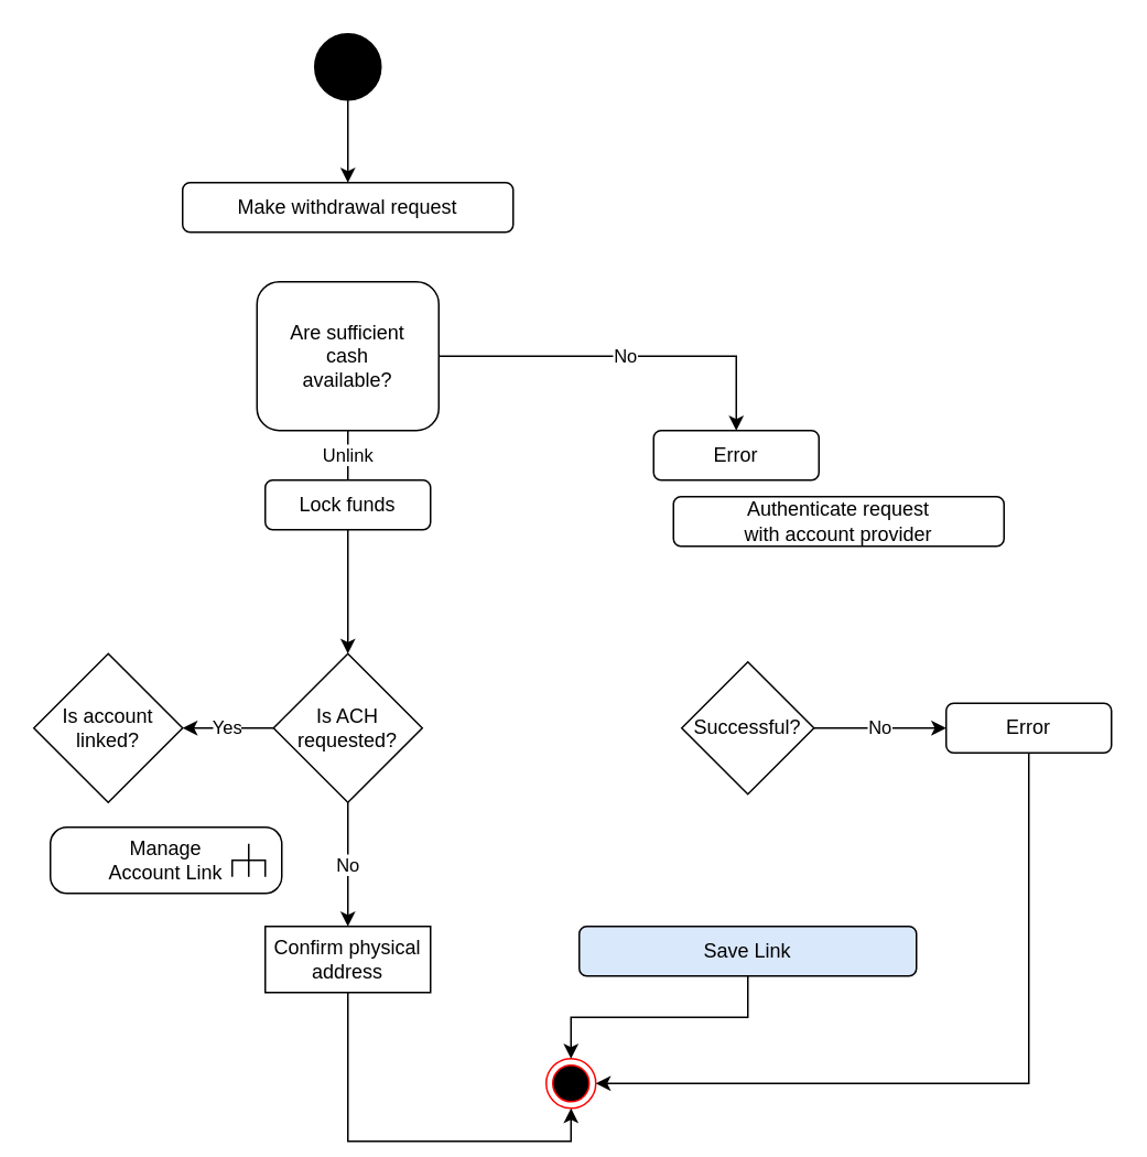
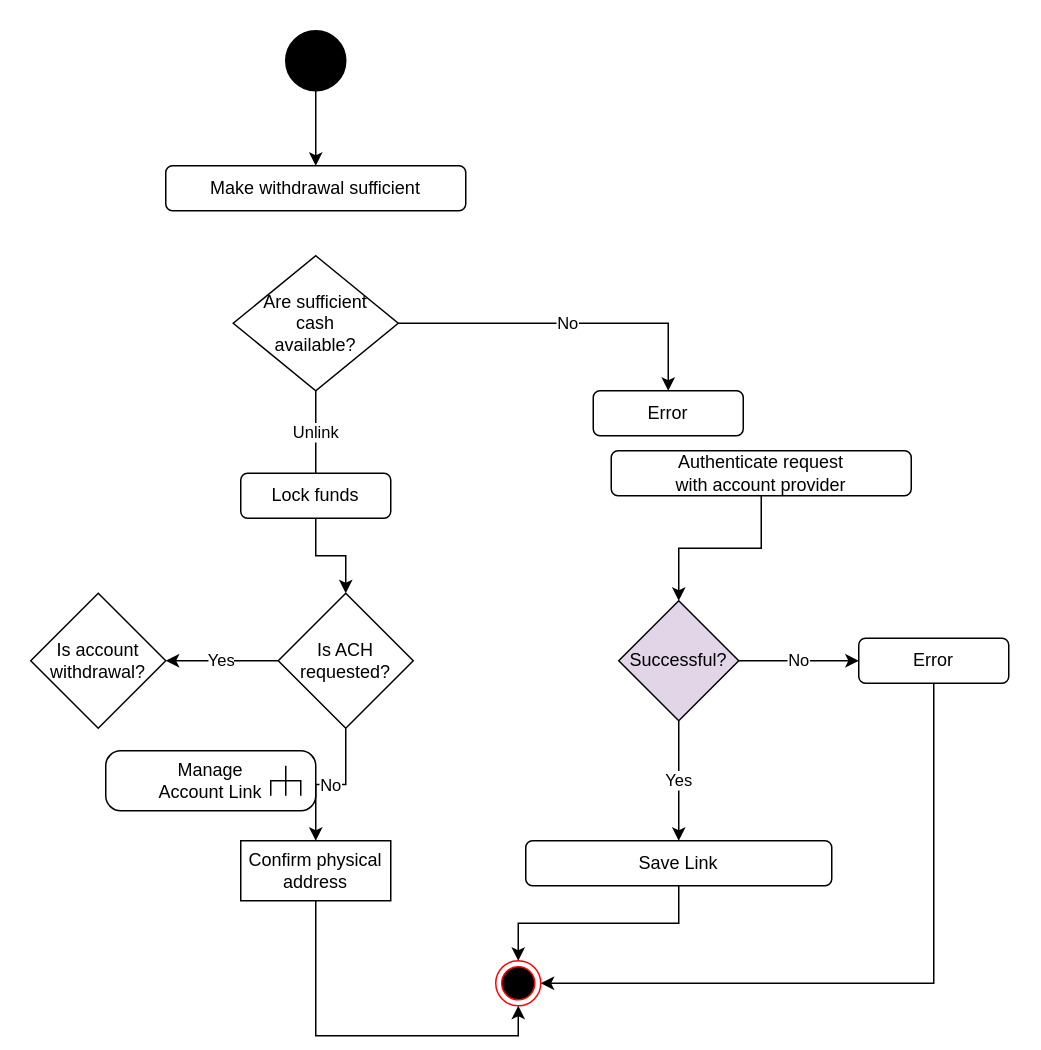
  <mxCell id="0" />
  <mxCell id="1" parent="0" />
  <mxCell id="2" value="" style="edgeStyle=orthogonalEdgeStyle;rounded=0;orthogonalLoop=1;jettySize=auto;html=1;" parent="1" source="3" target="4" edge="1"><mxGeometry relative="1" as="geometry" /></mxCell>
  <mxCell id="3" value="" style="ellipse;whiteSpace=wrap;html=1;aspect=fixed;fillColor=#000000;" parent="1" vertex="1"><mxGeometry x="190" y="20" width="40" height="40" as="geometry" /></mxCell>
- <mxCell id="4" value="Make withdrawal request" style="rounded=1;whiteSpace=wrap;html=1;fillColor=#FFFFFF;" parent="1" vertex="1"><mxGeometry x="110" y="110" width="200" height="30" as="geometry" /></mxCell>
+ <mxCell id="4" value="Make withdrawal sufficient" style="rounded=1;whiteSpace=wrap;html=1;fillColor=#FFFFFF;" parent="1" vertex="1"><mxGeometry x="110" y="110" width="200" height="30" as="geometry" /></mxCell>
  <mxCell id="5" value="No" style="edgeStyle=orthogonalEdgeStyle;rounded=0;orthogonalLoop=1;jettySize=auto;html=1;entryX=0.5;entryY=0;entryDx=0;entryDy=0;" parent="1" source="7" target="25" edge="1"><mxGeometry relative="1" as="geometry" /></mxCell>
  <mxCell id="6" value="Unlink" style="edgeStyle=orthogonalEdgeStyle;rounded=0;orthogonalLoop=1;jettySize=auto;html=1;exitX=0.5;exitY=1;exitDx=0;exitDy=0;entryX=0.5;entryY=0;entryDx=0;entryDy=0;endArrow=none;" parent="1" source="7" target="19" edge="1"><mxGeometry relative="1" as="geometry" /></mxCell>
- <mxCell id="7" value="Are sufficient &lt;br&gt;cash &lt;br&gt;available?" style="whiteSpace=wrap;html=1;fillColor=#FFFFFF;rounded=1;" parent="1" vertex="1"><mxGeometry x="155" y="170" width="110" height="90" as="geometry" /></mxCell>
+ <mxCell id="7" value="Are sufficient &lt;br&gt;cash &lt;br&gt;available?" style="rhombus;whiteSpace=wrap;html=1;fillColor=#FFFFFF;" parent="1" vertex="1"><mxGeometry x="155" y="170" width="110" height="90" as="geometry" /></mxCell>
+ <mxCell id="8" value="Yes" style="edgeStyle=orthogonalEdgeStyle;rounded=0;orthogonalLoop=1;jettySize=auto;html=1;exitX=0.5;exitY=1;exitDx=0;exitDy=0;" parent="1" source="17" target="10" edge="1"><mxGeometry relative="1" as="geometry"><mxPoint x="452" y="650" as="sourcePoint" /></mxGeometry></mxCell>
  <mxCell id="9" value="No" style="edgeStyle=orthogonalEdgeStyle;rounded=0;orthogonalLoop=1;jettySize=auto;html=1;entryX=0;entryY=0.5;entryDx=0;entryDy=0;endArrow=classic;endFill=1;" parent="1" source="17" target="15" edge="1"><mxGeometry relative="1" as="geometry"><mxPoint x="502" y="600" as="sourcePoint" /></mxGeometry></mxCell>
- <mxCell id="10" value="Save Link" style="rounded=1;whiteSpace=wrap;html=1;fillColor=#dae8fc;" parent="1" vertex="1"><mxGeometry x="350" y="560" width="204" height="30" as="geometry" /></mxCell>
+ <mxCell id="10" value="Save Link" style="rounded=1;whiteSpace=wrap;html=1;fillColor=#FFFFFF;" parent="1" vertex="1"><mxGeometry x="350" y="560" width="204" height="30" as="geometry" /></mxCell>
  <mxCell id="11" value="" style="ellipse;html=1;shape=endState;fillColor=#000000;strokeColor=#ff0000;" parent="1" vertex="1"><mxGeometry x="330" y="640" width="30" height="30" as="geometry" /></mxCell>
+ <mxCell id="12" value="" style="edgeStyle=orthogonalEdgeStyle;rounded=0;orthogonalLoop=1;jettySize=auto;html=1;entryX=0.5;entryY=0;entryDx=0;entryDy=0;exitX=0.5;exitY=1;exitDx=0;exitDy=0;" parent="1" source="13" target="17" edge="1"><mxGeometry relative="1" as="geometry"><Array as="points" /></mxGeometry></mxCell>
  <mxCell id="13" value="Authenticate request &lt;br&gt;with account provider" style="rounded=1;whiteSpace=wrap;html=1;fillColor=#FFFFFF;" parent="1" vertex="1"><mxGeometry x="407" y="300" width="200" height="30" as="geometry" /></mxCell>
  <mxCell id="14" style="edgeStyle=orthogonalEdgeStyle;rounded=0;orthogonalLoop=1;jettySize=auto;html=1;exitX=0.5;exitY=1;exitDx=0;exitDy=0;entryX=1;entryY=0.5;entryDx=0;entryDy=0;" parent="1" source="15" target="11" edge="1"><mxGeometry relative="1" as="geometry"><Array as="points"><mxPoint x="622" y="655" /></Array></mxGeometry></mxCell>
  <mxCell id="15" value="Error" style="rounded=1;whiteSpace=wrap;html=1;fillColor=#FFFFFF;" parent="1" vertex="1"><mxGeometry x="572" y="425" width="100" height="30" as="geometry" /></mxCell>
  <mxCell id="16" style="edgeStyle=orthogonalEdgeStyle;rounded=0;orthogonalLoop=1;jettySize=auto;html=1;entryX=0.5;entryY=0;entryDx=0;entryDy=0;exitX=0.5;exitY=1;exitDx=0;exitDy=0;" parent="1" source="10" target="11" edge="1"><mxGeometry relative="1" as="geometry"><mxPoint x="452" y="860" as="targetPoint" /><mxPoint x="452" y="840" as="sourcePoint" /></mxGeometry></mxCell>
- <mxCell id="17" value="Successful?" style="rhombus;whiteSpace=wrap;html=1;fillColor=#FFFFFF;" parent="1" vertex="1"><mxGeometry x="412" y="400" width="80" height="80" as="geometry" /></mxCell>
+ <mxCell id="17" value="Successful?" style="rhombus;whiteSpace=wrap;html=1;fillColor=#e1d5e7;" parent="1" vertex="1"><mxGeometry x="412" y="400" width="80" height="80" as="geometry" /></mxCell>
  <mxCell id="18" style="edgeStyle=orthogonalEdgeStyle;rounded=0;orthogonalLoop=1;jettySize=auto;html=1;entryX=0.5;entryY=0;entryDx=0;entryDy=0;" parent="1" source="19" target="22" edge="1"><mxGeometry relative="1" as="geometry" /></mxCell>
- <mxCell id="19" value="Lock funds" style="rounded=1;whiteSpace=wrap;html=1;fillColor=#FFFFFF;" parent="1" vertex="1"><mxGeometry x="160" y="290" width="100" height="30" as="geometry" /></mxCell>
+ <mxCell id="19" value="Lock funds" style="rounded=1;whiteSpace=wrap;html=1;fillColor=#FFFFFF;" parent="1" vertex="1"><mxGeometry x="160" y="315" width="100" height="30" as="geometry" /></mxCell>
  <mxCell id="20" value="No" style="edgeStyle=orthogonalEdgeStyle;rounded=0;orthogonalLoop=1;jettySize=auto;html=1;entryX=0.5;entryY=0;entryDx=0;entryDy=0;" parent="1" source="22" target="24" edge="1"><mxGeometry relative="1" as="geometry" /></mxCell>
  <mxCell id="21" value="Yes" style="edgeStyle=orthogonalEdgeStyle;rounded=0;orthogonalLoop=1;jettySize=auto;html=1;entryX=1;entryY=0.5;entryDx=0;entryDy=0;exitX=0;exitY=0.5;exitDx=0;exitDy=0;" parent="1" source="22" target="26" edge="1"><mxGeometry relative="1" as="geometry"><mxPoint x="322" y="655" as="targetPoint" /></mxGeometry></mxCell>
- <mxCell id="22" value="Is ACH requested?" style="rhombus;whiteSpace=wrap;html=1;fillColor=#FFFFFF;" parent="1" vertex="1"><mxGeometry x="165" y="395" width="90" height="90" as="geometry" /></mxCell>
+ <mxCell id="22" value="Is ACH requested?" style="rhombus;whiteSpace=wrap;html=1;fillColor=#FFFFFF;" parent="1" vertex="1"><mxGeometry x="185" y="395" width="90" height="90" as="geometry" /></mxCell>
  <mxCell id="23" style="edgeStyle=orthogonalEdgeStyle;rounded=0;orthogonalLoop=1;jettySize=auto;html=1;entryX=0.5;entryY=1;entryDx=0;entryDy=0;exitX=0.5;exitY=1;exitDx=0;exitDy=0;" parent="1" source="24" target="11" edge="1"><mxGeometry relative="1" as="geometry"><mxPoint x="190" y="680" as="targetPoint" /></mxGeometry></mxCell>
  <mxCell id="24" value="Confirm physical address" style="whiteSpace=wrap;html=1;fillColor=#FFFFFF;rounded=0;" parent="1" vertex="1"><mxGeometry x="160" y="560" width="100" height="40" as="geometry" /></mxCell>
  <mxCell id="25" value="Error" style="rounded=1;whiteSpace=wrap;html=1;fillColor=#FFFFFF;" vertex="1" parent="1"><mxGeometry x="395" y="260" width="100" height="30" as="geometry" /></mxCell>
- <mxCell id="26" value="Is account linked?" style="rhombus;whiteSpace=wrap;html=1;fillColor=#FFFFFF;" vertex="1" parent="1"><mxGeometry x="20" y="395" width="90" height="90" as="geometry" /></mxCell>
- <mxCell id="27" value="Manage &lt;br&gt;Account Link" style="html=1;shape=mxgraph.sysml.callBehAct;whiteSpace=wrap;align=center;" vertex="1" parent="1"><mxGeometry x="30" y="500" width="140" height="40" as="geometry" /></mxCell>
+ <mxCell id="26" value="Is account withdrawal?" style="rhombus;whiteSpace=wrap;html=1;fillColor=#FFFFFF;" vertex="1" parent="1"><mxGeometry x="20" y="395" width="90" height="90" as="geometry" /></mxCell>
+ <mxCell id="27" value="Manage &lt;br&gt;Account Link" style="html=1;shape=mxgraph.sysml.callBehAct;whiteSpace=wrap;align=center;" vertex="1" parent="1"><mxGeometry x="70" y="500" width="140" height="40" as="geometry" /></mxCell>
